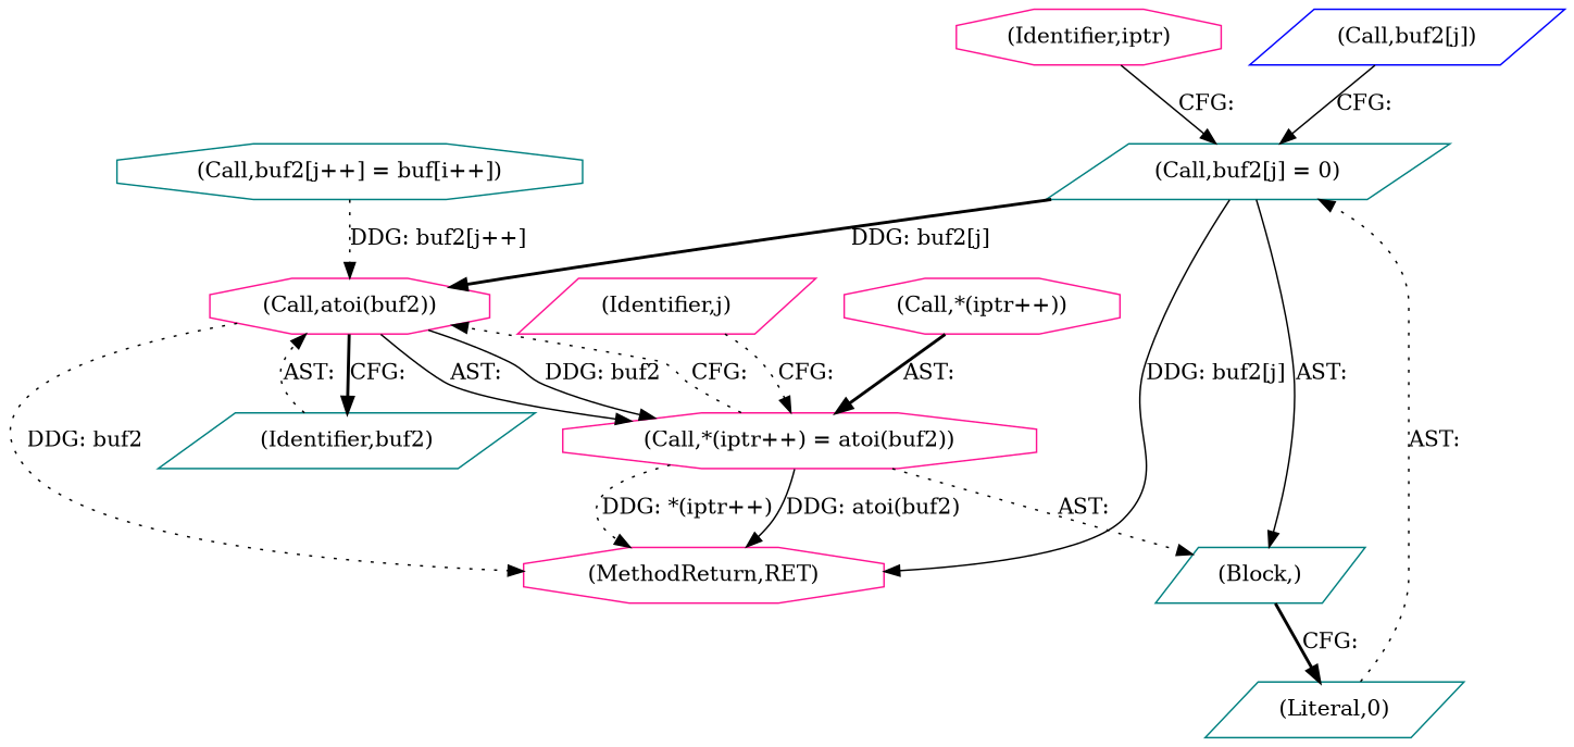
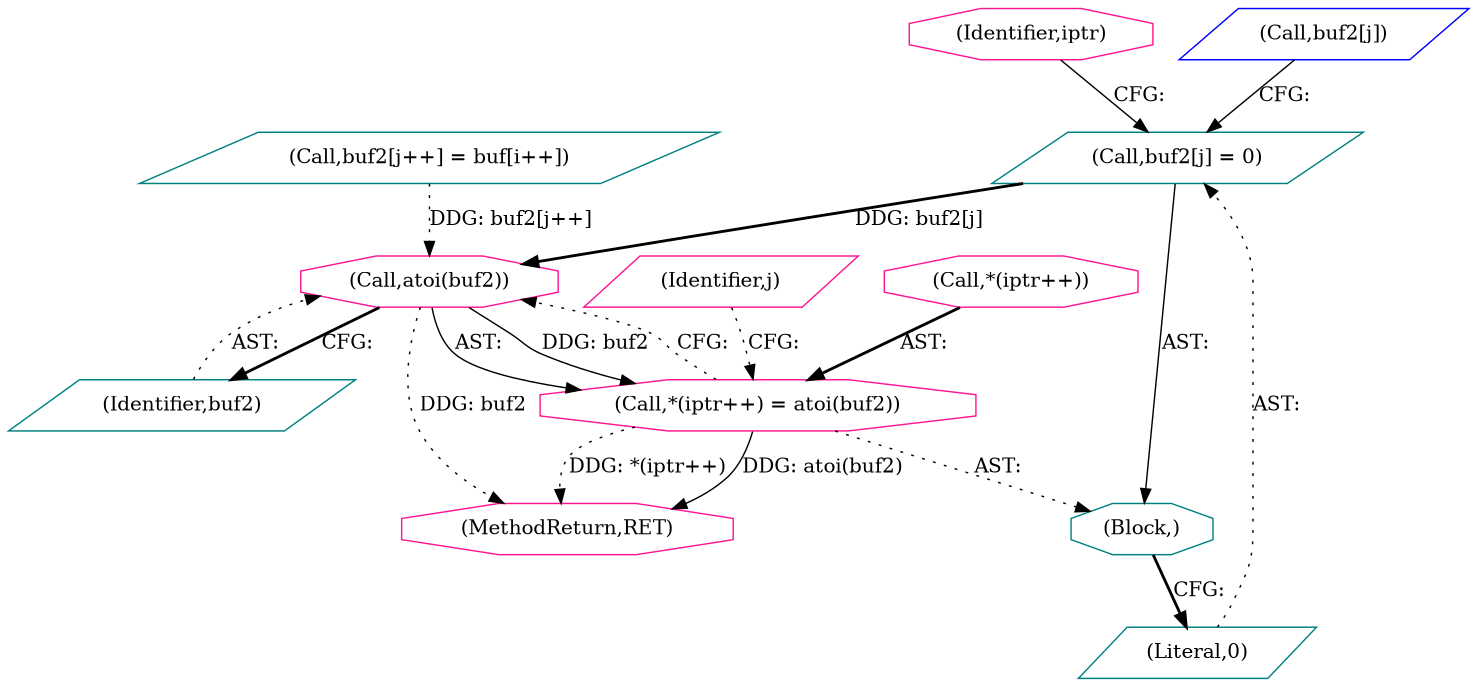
  digraph {
    node [color=deeppink shape=parallelogram]
    edge [style=dotted]
    n1 [color=teal label="(Call,buf2[j] = 0)"]
    n2 [label="(Call,atoi(buf2))" shape=octagon]
    n3 [label="(MethodReturn,RET)" shape=octagon]
-   n4 [color=teal label="(Block,)"]
+   n4 [color=teal label="(Block,)" shape=octagon]
    n5 [label="(Call,*(iptr++) = atoi(buf2))" shape=octagon]
    n6 [color=teal label="(Identifier,buf2)"]
    n7 [color=teal label="(Literal,0)"]
    n8 [label="(Identifier,j)"]
-   n9 [color=teal label="(Call,buf2[j++] = buf[i++])" shape=octagon]
+   n9 [color=teal label="(Call,buf2[j++] = buf[i++])"]
    n10 [label="(Identifier,iptr)" shape=octagon]
    n11 [color=blue label="(Call,buf2[j])"]
    n12 [label="(Call,*(iptr++))" shape=octagon]
    n1 -> n2 [label="DDG: buf2[j]" style=bold]
-   n1 -> n3 [label="DDG: buf2[j]" style=solid]
    n1 -> n4 [label="AST: " style=solid]
    n2 -> n3 [label="DDG: buf2"]
    n2 -> n5 [label="AST: " style=solid]
    n2 -> n5 [label="DDG: buf2" style=solid]
    n2 -> n6 [label="CFG: " style=bold]
    n4 -> n7 [label="CFG: " style=bold]
    n5 -> n2 [label="CFG: "]
    n5 -> n3 [label="DDG: *(iptr++)"]
    n5 -> n3 [label="DDG: atoi(buf2)" style=solid]
    n5 -> n4 [label="AST: "]
    n6 -> n2 [label="AST: "]
    n7 -> n1 [label="AST: "]
    n8 -> n5 [label="CFG: "]
    n9 -> n2 [label="DDG: buf2[j++]"]
    n10 -> n1 [label="CFG: " style=solid]
    n11 -> n1 [label="CFG: " style=solid]
    n12 -> n5 [label="AST: " style=bold]
  }
